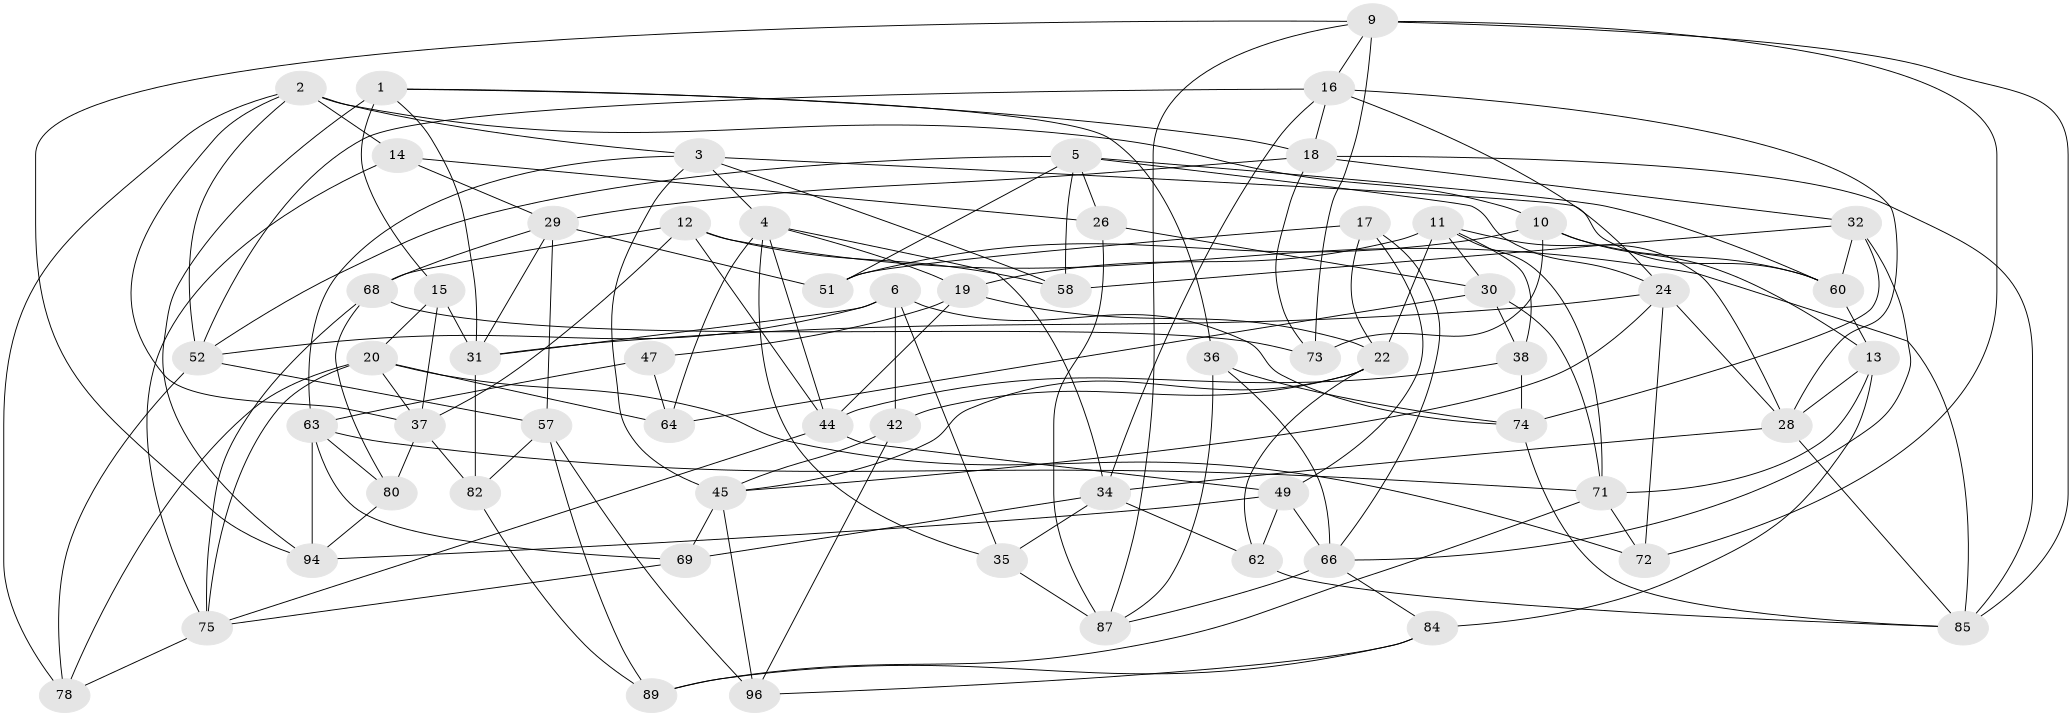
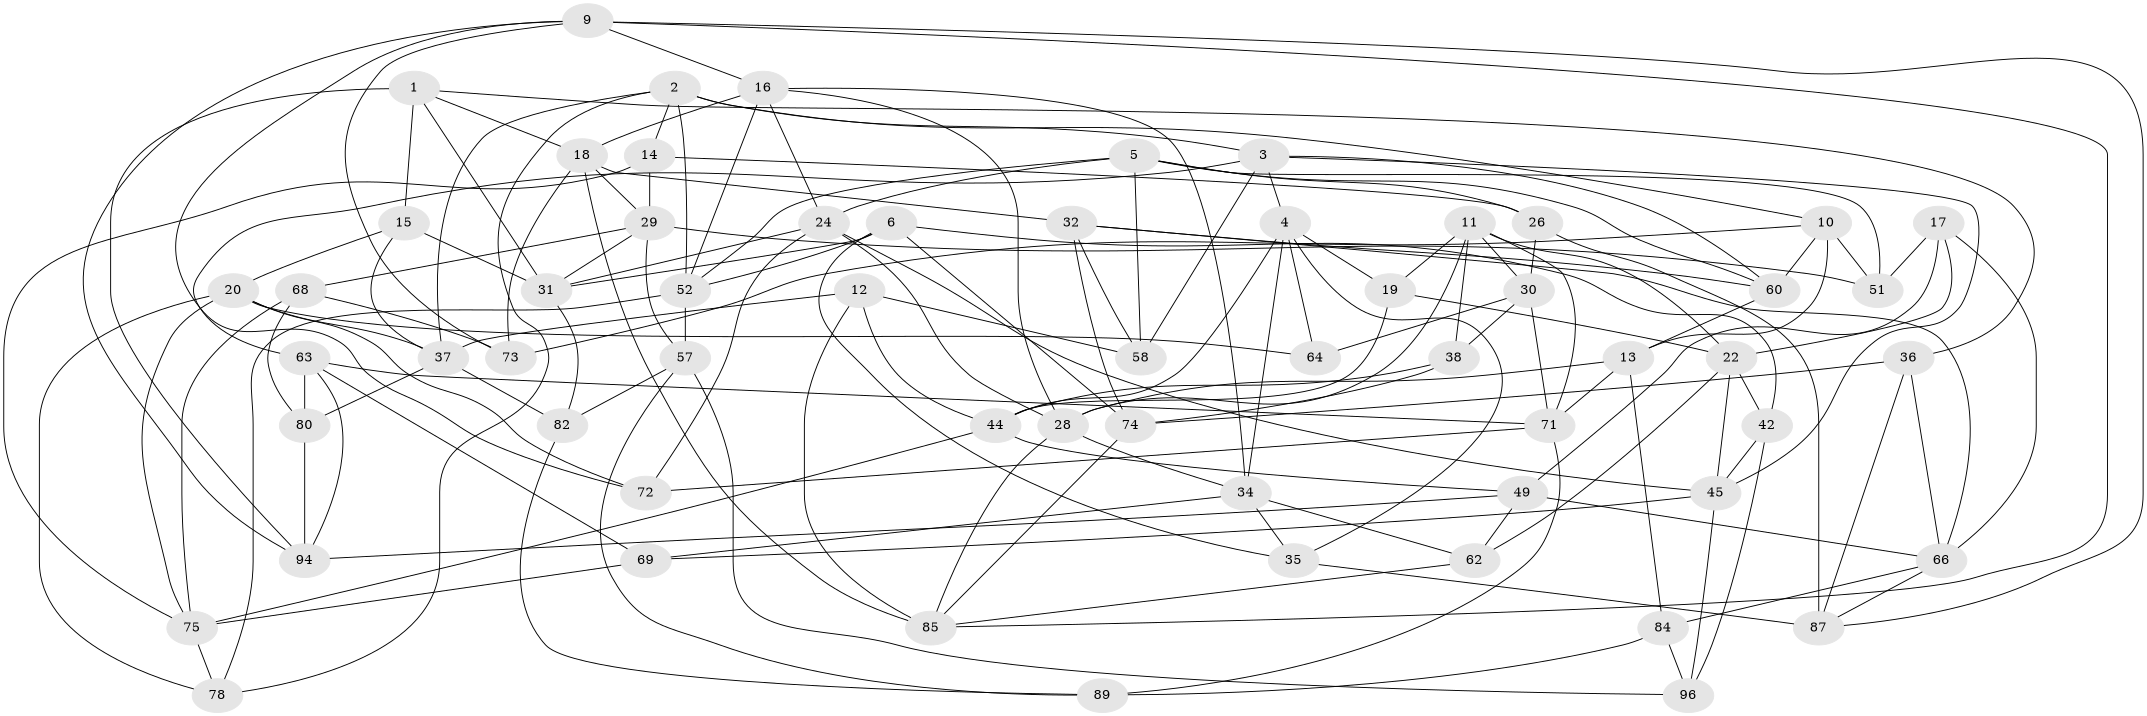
  graph {
    node [color=gray90 style=filled]
    1 [super="+56"]
    15
    18 [super="+81"]
    31 [super="+39"]
    36
    94 [super="+97"]
    37 [super="+48"]
    20 [super="+21"]
    73
    85 [super="+95"]
    29 [super="+59"]
    32 [super="+41"]
    82
    74 [super="+79"]
    87 [super="+101"]
    66 [super="+88"]
    2 [super="+7"]
    3 [super="+43"]
    10 [super="+99"]
    14
    52 [super="+76"]
    78
    4 [super="+8"]
    45 [super="+61"]
    58
    60
    63 [super="+102"]
    51
    13 [super="+91"]
    26 [super="+90"]
    75 [super="+77"]
    80
    57 [super="+67"]
    19 [super="+55"]
    34 [super="+50"]
    35
    44 [super="+98"]
    64
    69
    96
    71 [super="+86"]
    22 [super="+70"]
-   47
    62
    49 [super="+83"]
    5 [super="+27"]
    24 [super="+25"]
    72
    28 [super="+40"]
    30 [super="+46"]
    6 [super="+23"]
    42
    84
    9 [super="+65"]
    16 [super="+33"]
    11 [super="+53"]
    38
    89
    12 [super="+54"]
    68 [super="+100"]
    17 [super="+93"]
    1 -- 15
    1 -- 18
    1 -- 31
    1 -- 36
    1 -- 94 [weight=2]
    15 -- 31
    15 -- 37
    15 -- 20
    18 -- 73
    18 -- 85
    18 -- 29
    18 -- 32
    31 -- 82
    36 -- 74
    36 -- 87
    36 -- 66
    37 -- 82
    37 -- 80
    20 -- 37
    20 -- 78
    20 -- 75
    20 -- 64
    20 -- 72
    29 -- 31
    29 -- 51
    29 -- 57
    29 -- 68
    32 -- 74 [weight=2]
    32 -- 66
    32 -- 58
    32 -- 60
    82 -- 89
    74 -- 85
    66 -- 87
    66 -- 84
    2 -- 37
    2 -- 3
    2 -- 10
    2 -- 14
    2 -- 52
    2 -- 78
    3 -- 4
    3 -- 45
    3 -- 58
    3 -- 60
    3 -- 63
    10 -- 73
    10 -- 60
    10 -- 51
    10 -- 13 [weight=2]
    14 -- 29
    14 -- 26
    14 -- 75
    52 -- 78
    52 -- 57
    4 -- 19
    4 -- 34
    4 -- 35
    4 -- 44
    4 -- 64
    45 -- 69
    45 -- 96
    60 -- 13
    63 -- 94
    63 -- 80
    63 -- 69
    63 -- 71
    13 -- 71
    13 -- 28
    13 -- 84
    26 -- 87 [weight=2]
    26 -- 30 [weight=2]
    75 -- 78
    80 -- 94
    57 -- 82
    57 -- 96
    57 -- 89
    19 -- 44
    19 -- 22
-   19 -- 47 [weight=2]
    34 -- 35
    34 -- 69
    34 -- 62
    35 -- 87
    44 -- 75
    44 -- 49
    69 -- 75
    71 -- 72
    71 -- 89
    22 -- 45
    22 -- 62
    22 -- 42
-   47 -- 63
-   47 -- 64
    62 -- 85
    49 -- 94
    49 -- 66
    49 -- 62
    5 -- 52
    5 -- 58
    5 -- 60
    5 -- 51
    5 -- 26
    5 -- 24
    24 -- 31
    24 -- 45
    24 -- 72
    24 -- 28
    28 -- 85
    28 -- 34
    30 -- 64
    30 -- 71
    30 -- 38
    6 -- 31
    6 -- 74
    6 -- 52
    6 -- 35
    6 -- 42
    42 -- 45
    42 -- 96
    84 -- 96
    84 -- 89
    9 -- 94
    9 -- 73
    9 -- 85
    9 -- 87
    9 -- 72
    9 -- 16
    16 -- 18
    16 -- 52
    16 -- 34
    16 -- 24
    16 -- 28
    11 -- 19
    11 -- 71
    11 -- 22
    11 -- 28
    11 -- 30
    11 -- 38
    38 -- 74
    38 -- 44
    12 -- 37
    12 -- 85
    12 -- 58
    12 -- 44
-   12 -- 68 [weight=2]
    68 -- 73
    68 -- 75
    68 -- 80
    17 -- 66
    17 -- 51
    17 -- 22
    17 -- 49
  }
